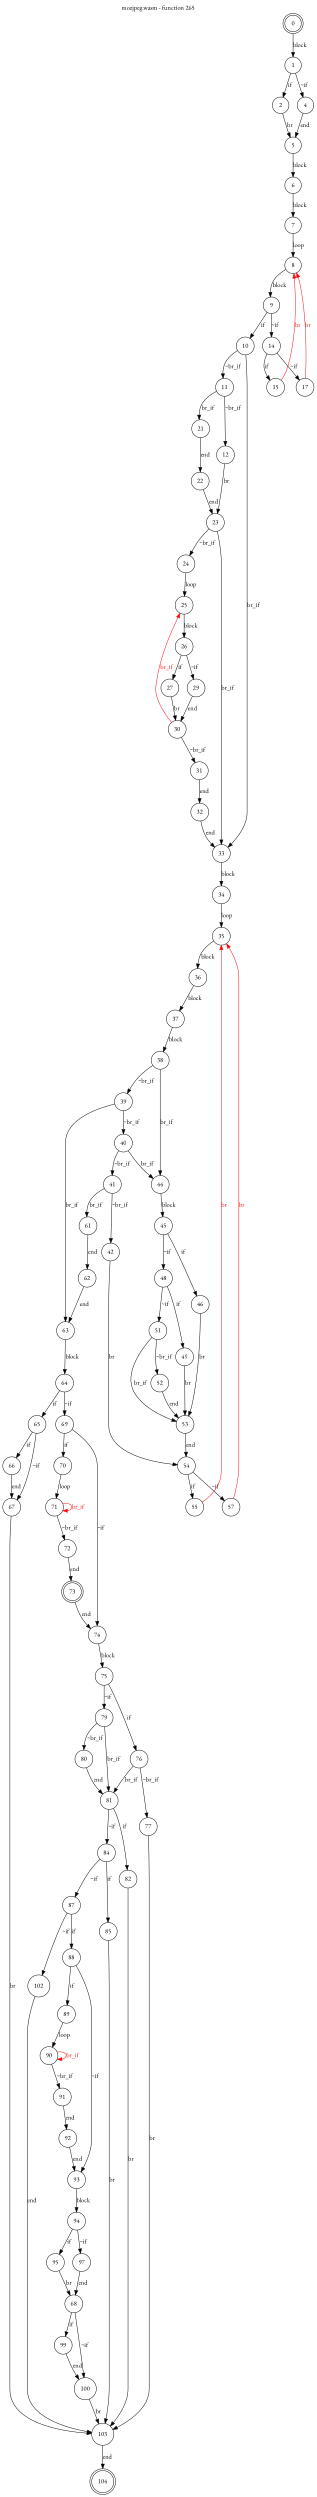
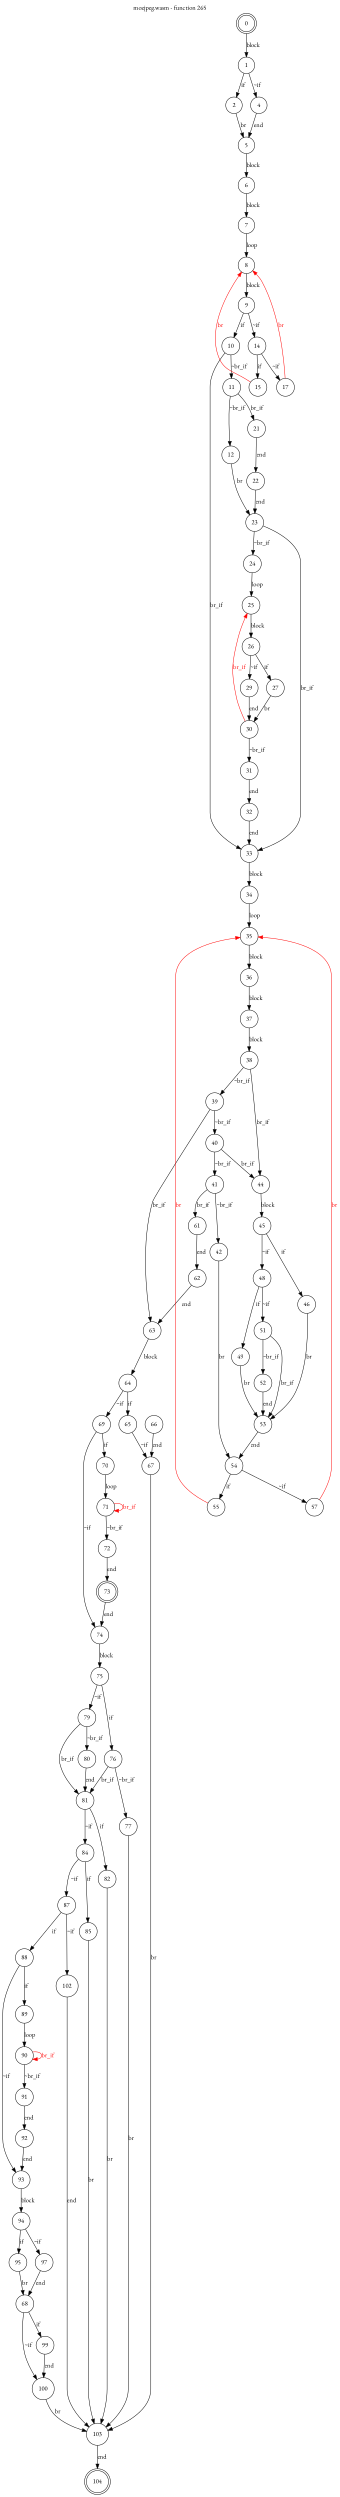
  digraph {
    fontname="EB Garamond"
    label="mozjpeg.wasm - function 265"
    labelfontcolor=black
    labelfontname=Helvetica
    labelfontsize=16
    labelloc=t
    node [fontname="EB Garamond" shape=circle]
    edge [fontname="EB Garamond"]
    0 [shape=doublecircle]
    1
    2
    4
    104 [shape=doublecircle]
    5
    6
    7
    8
    9
    10
    14
    11
    33
    15
    17
    12
    21
    34
    23
    22
    35
    24
    25
    26
    27
    29
    30
    31
    32
    36
    37
    38
    39
    44
    40
    63
    45
    41
    64
    46
    48
    42
    61
    65
    69
    54
    62
    55
    57
    53
    49
    51
    52
    66
    67
    70
    74
    103
    71
    75
    72
    76
    79
    73 [shape=doublecircle]
    77
    81
    80
    82
    84
    85
    87
    88
    102
    89
    93
    90
    94
    91
    95
    97
    92
    n83 [label=68]
    99
    100
    0 -> 1 [label=block]
    1 -> 2 [label=if]
    1 -> 4 [label="~if"]
    2 -> 5 [label=br]
    4 -> 5 [label=end]
    5 -> 6 [label=block]
    6 -> 7 [label=block]
    7 -> 8 [label=loop]
    8 -> 9 [label=block]
    9 -> 10 [label=if]
    9 -> 14 [label="~if"]
    10 -> 11 [label="~br_if"]
    10 -> 33 [label=br_if]
    14 -> 15 [label=if]
    14 -> 17 [label="~if"]
    11 -> 12 [label="~br_if"]
    11 -> 21 [label=br_if]
    33 -> 34 [label=block]
    15 -> 8 [color=red fontcolor=red label=br]
    17 -> 8 [color=red fontcolor=red label=br]
    12 -> 23 [label=br]
    21 -> 22 [label=end]
    34 -> 35 [label=loop]
    23 -> 33 [label=br_if]
    23 -> 24 [label="~br_if"]
    22 -> 23 [label=end]
    35 -> 36 [label=block]
    24 -> 25 [label=loop]
    25 -> 26 [label=block]
    26 -> 27 [label=if]
    26 -> 29 [label="~if"]
    27 -> 30 [label=br]
    29 -> 30 [label=end]
    30 -> 25 [color=red fontcolor=red label=br_if]
    30 -> 31 [label="~br_if"]
    31 -> 32 [label=end]
    32 -> 33 [label=end]
    36 -> 37 [label=block]
    37 -> 38 [label=block]
    38 -> 39 [label="~br_if"]
    38 -> 44 [label=br_if]
    39 -> 40 [label="~br_if"]
    39 -> 63 [label=br_if]
    44 -> 45 [label=block]
    40 -> 44 [label=br_if]
    40 -> 41 [label="~br_if"]
    63 -> 64 [label=block]
    45 -> 46 [label=if]
    45 -> 48 [label="~if"]
    41 -> 42 [label="~br_if"]
    41 -> 61 [label=br_if]
    64 -> 65 [label=if]
    64 -> 69 [label="~if"]
    46 -> 53 [label=br]
    48 -> 49 [label=if]
    48 -> 51 [label="~if"]
    42 -> 54 [label=br]
    61 -> 62 [label=end]
-   65 -> 66 [label=if]
    65 -> 67 [label="~if"]
    69 -> 70 [label=if]
    69 -> 74 [label="~if"]
    54 -> 55 [label=if]
    54 -> 57 [label="~if"]
    62 -> 63 [label=end]
    55 -> 35 [color=red fontcolor=red label=br]
    57 -> 35 [color=red fontcolor=red label=br]
    53 -> 54 [label=end]
    49 -> 53 [label=br]
    51 -> 53 [label=br_if]
    51 -> 52 [label="~br_if"]
    52 -> 53 [label=end]
    66 -> 67 [label=end]
    67 -> 103 [label=br]
    70 -> 71 [label=loop]
    74 -> 75 [label=block]
    103 -> 104 [label=end]
    71 -> 71 [color=red fontcolor=red label=br_if]
    71 -> 72 [label="~br_if"]
    75 -> 76 [label=if]
    75 -> 79 [label="~if"]
    72 -> 73 [label=end]
    76 -> 77 [label="~br_if"]
    76 -> 81 [label=br_if]
    79 -> 81 [label=br_if]
    79 -> 80 [label="~br_if"]
    73 -> 74 [label=end]
    77 -> 103 [label=br]
    81 -> 82 [label=if]
    81 -> 84 [label="~if"]
    80 -> 81 [label=end]
    82 -> 103 [label=br]
    84 -> 85 [label=if]
    84 -> 87 [label="~if"]
    85 -> 103 [label=br]
    87 -> 88 [label=if]
    87 -> 102 [label="~if"]
    88 -> 89 [label=if]
    88 -> 93 [label="~if"]
    102 -> 103 [label=end]
    89 -> 90 [label=loop]
    93 -> 94 [label=block]
    90 -> 90 [color=red fontcolor=red label=br_if]
    90 -> 91 [label="~br_if"]
    94 -> 95 [label=if]
    94 -> 97 [label="~if"]
    91 -> 92 [label=end]
    95 -> n83 [label=br]
    97 -> n83 [label=end]
    92 -> 93 [label=end]
    n83 -> 99 [label=if]
    n83 -> 100 [label="~if"]
    99 -> 100 [label=end]
    100 -> 103 [label=br]
  }
